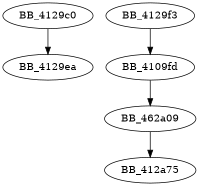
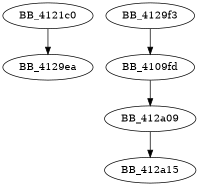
  digraph {
-   BB_4129c0
+   BB_4129c0 [label=BB_4121c0]
    BB_4129ea
    n3 [label=BB_4109fd]
    BB_4129f3
-   BB_412a09 [label=BB_462a09]
-   BB_412a15 [label=BB_412a75]
+   BB_412a09
+   BB_412a15
    BB_4129c0 -> BB_4129ea
    n3 -> BB_412a09
    BB_4129f3 -> n3
    BB_412a09 -> BB_412a15
  }
